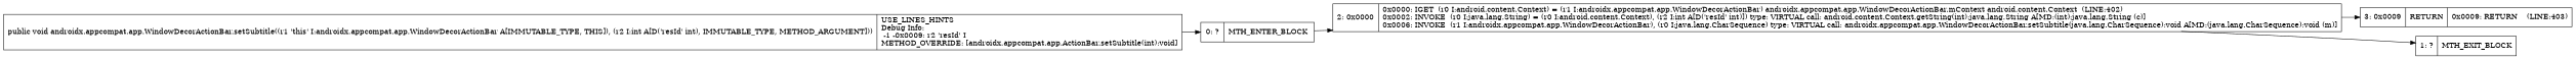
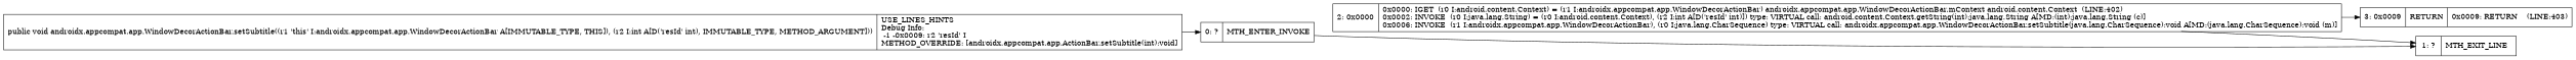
  digraph {
    rankdir=LR
    node [shape=record]
-   n1 [label="{0\:\ ?|MTH_ENTER_BLOCK\l}"]
+   n1 [label="{0\:\ ?|MTH_ENTER_INVOKE\l}"]
    n2 [label="{2\:\ 0x0000|0x0000: IGET  (r0 I:android.content.Context) = (r1 I:androidx.appcompat.app.WindowDecorActionBar) androidx.appcompat.app.WindowDecorActionBar.mContext android.content.Context  (LINE:402)\l0x0002: INVOKE  (r0 I:java.lang.String) = (r0 I:android.content.Context), (r2 I:int A[D('resId' int)]) type: VIRTUAL call: android.content.Context.getString(int):java.lang.String A[MD:(int):java.lang.String (c)]\l0x0006: INVOKE  (r1 I:androidx.appcompat.app.WindowDecorActionBar), (r0 I:java.lang.CharSequence) type: VIRTUAL call: androidx.appcompat.app.WindowDecorActionBar.setSubtitle(java.lang.CharSequence):void A[MD:(java.lang.CharSequence):void (m)]\l}"]
    n3 [label="{3\:\ 0x0009|RETURN\l|0x0009: RETURN    (LINE:403)\l}"]
-   n4 [label="{1\:\ ?|MTH_EXIT_BLOCK\l}"]
+   n4 [label="{1\:\ ?|MTH_EXIT_LINE\l}"]
    n5 [label="{public void androidx.appcompat.app.WindowDecorActionBar.setSubtitle((r1 'this' I:androidx.appcompat.app.WindowDecorActionBar A[IMMUTABLE_TYPE, THIS]), (r2 I:int A[D('resId' int), IMMUTABLE_TYPE, METHOD_ARGUMENT]))  | USE_LINES_HINTS\lDebug Info:\l  \-1 \-0x0009: r2 'resId' I\lMETHOD_OVERRIDE: [androidx.appcompat.app.ActionBar.setSubtitle(int):void]\l}"]
-   n1 -> n2
+   n1 -> n4
    n2 -> n3
    n2 -> n4
    n5 -> n1
  }
